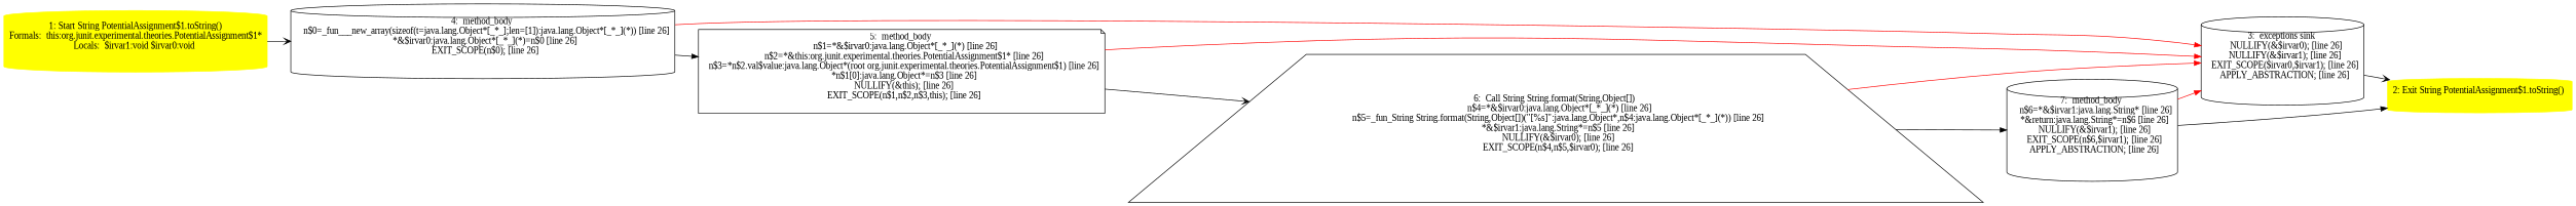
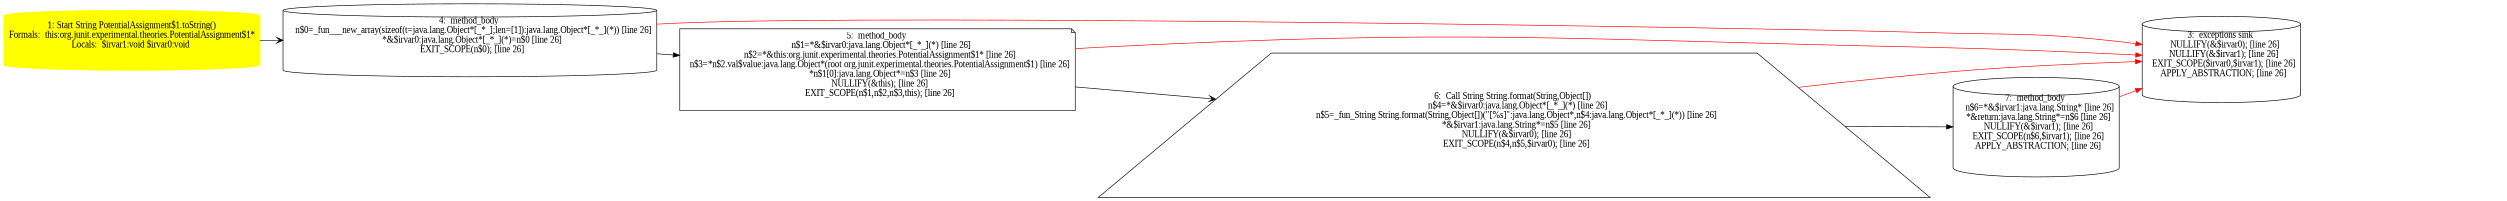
  digraph {
    rankdir=LR
    fontname="Liberation Serif"
    node [shape=cylinder fontname="Liberation Serif"]
    edge [arrowhead=normal fontname="Liberation Serif"]
    n1 [color=yellow label="1: Start String PotentialAssignment$1.toString()\nFormals:  this:org.junit.experimental.theories.PotentialAssignment$1*\nLocals:  $irvar1:void $irvar0:void \n  " style=filled]
    n2 [label="4:  method_body \n   n$0=_fun___new_array(sizeof(t=java.lang.Object*[_*_];len=[1]):java.lang.Object*[_*_](*)) [line 26]\n  *&$irvar0:java.lang.Object*[_*_](*)=n$0 [line 26]\n  EXIT_SCOPE(n$0); [line 26]\n "]
    n3 [label="3:  exceptions sink \n   NULLIFY(&$irvar0); [line 26]\n  NULLIFY(&$irvar1); [line 26]\n  EXIT_SCOPE($irvar0,$irvar1); [line 26]\n  APPLY_ABSTRACTION; [line 26]\n "]
    n4 [label="5:  method_body \n   n$1=*&$irvar0:java.lang.Object*[_*_](*) [line 26]\n  n$2=*&this:org.junit.experimental.theories.PotentialAssignment$1* [line 26]\n  n$3=*n$2.val$value:java.lang.Object*(root org.junit.experimental.theories.PotentialAssignment$1) [line 26]\n  *n$1[0]:java.lang.Object*=n$3 [line 26]\n  NULLIFY(&this); [line 26]\n  EXIT_SCOPE(n$1,n$2,n$3,this); [line 26]\n " shape=note]
-   n5 [color=yellow label="2: Exit String PotentialAssignment$1.toString() \n  " style=filled]
    n6 [label="6:  Call String String.format(String,Object[]) \n   n$4=*&$irvar0:java.lang.Object*[_*_](*) [line 26]\n  n$5=_fun_String String.format(String,Object[])(\"[%s]\":java.lang.Object*,n$4:java.lang.Object*[_*_](*)) [line 26]\n  *&$irvar1:java.lang.String*=n$5 [line 26]\n  NULLIFY(&$irvar0); [line 26]\n  EXIT_SCOPE(n$4,n$5,$irvar0); [line 26]\n " shape=trapezium]
    n7 [label="7:  method_body \n   n$6=*&$irvar1:java.lang.String* [line 26]\n  *&return:java.lang.String*=n$6 [line 26]\n  NULLIFY(&$irvar1); [line 26]\n  EXIT_SCOPE(n$6,$irvar1); [line 26]\n  APPLY_ABSTRACTION; [line 26]\n "]
    n1 -> n2 [arrowhead=vee]
    n2 -> n3 [color=red]
    n2 -> n4
-   n3 -> n5 [arrowhead=vee]
    n4 -> n3 [color=red]
    n4 -> n6 [arrowhead=vee]
    n6 -> n3 [color=red]
    n6 -> n7
    n7 -> n3 [color=red]
-   n7 -> n5
  }
